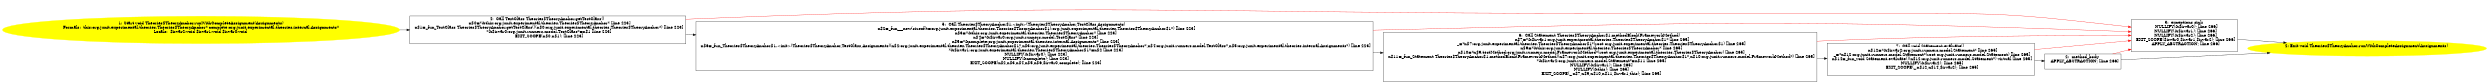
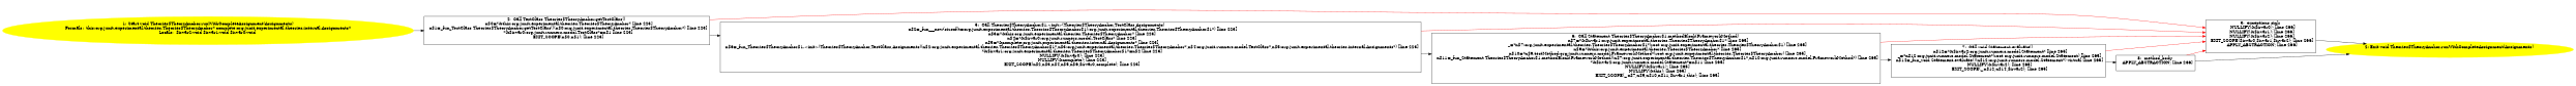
  digraph {
    rankdir=LR
    node [shape=box]
    n1 [color=yellow label="1: Start void Theories$TheoryAnchor.runWithCompleteAssignment(Assignments)\nFormals:  this:org.junit.experimental.theories.Theories$TheoryAnchor* complete:org.junit.experimental.theories.internal.Assignments*\nLocals:  $irvar2:void $irvar1:void $irvar0:void \n  " style=filled shape=""]
    n2 [label="4:  Call TestClass Theories$TheoryAnchor.getTestClass() \n   n$0=*&this:org.junit.experimental.theories.Theories$TheoryAnchor* [line 223]\n  n$1=_fun_TestClass Theories$TheoryAnchor.getTestClass()(n$0:org.junit.experimental.theories.Theories$TheoryAnchor*) [line 223]\n  *&$irvar0:org.junit.runners.model.TestClass*=n$1 [line 223]\n  EXIT_SCOPE(n$0,n$1); [line 223]\n "]
    n3 [label="3:  exceptions sink \n   NULLIFY(&$irvar0); [line 266]\n  NULLIFY(&$irvar1); [line 266]\n  NULLIFY(&$irvar2); [line 266]\n  EXIT_SCOPE($irvar0,$irvar1,$irvar2); [line 266]\n  APPLY_ABSTRACTION; [line 266]\n "]
    n4 [label="5:  Call Theories$TheoryAnchor$1.<init>(Theories$TheoryAnchor,TestClass,Assignments) \n   n$2=_fun___new(sizeof(t=org.junit.experimental.theories.Theories$TheoryAnchor$1):org.junit.experimental.theories.Theories$TheoryAnchor$1*) [line 223]\n  n$3=*&this:org.junit.experimental.theories.Theories$TheoryAnchor* [line 223]\n  n$4=*&$irvar0:org.junit.runners.model.TestClass* [line 223]\n  n$5=*&complete:org.junit.experimental.theories.internal.Assignments* [line 223]\n  n$6=_fun_Theories$TheoryAnchor$1.<init>(Theories$TheoryAnchor,TestClass,Assignments)(n$2:org.junit.experimental.theories.Theories$TheoryAnchor$1*,n$3:org.junit.experimental.theories.Theories$TheoryAnchor*,n$4:org.junit.runners.model.TestClass*,n$5:org.junit.experimental.theories.internal.Assignments*) [line 223]\n  *&$irvar1:org.junit.experimental.theories.Theories$TheoryAnchor$1*=n$2 [line 223]\n  NULLIFY(&$irvar0); [line 223]\n  NULLIFY(&complete); [line 223]\n  EXIT_SCOPE(n$2,n$3,n$4,n$5,n$6,$irvar0,complete); [line 223]\n "]
    n5 [color=yellow label="2: Exit void Theories$TheoryAnchor.runWithCompleteAssignment(Assignments) \n  " style=filled shape=""]
    n6 [label="6:  Call Statement Theories$TheoryAnchor$1.methodBlock(FrameworkMethod) \n   n$7=*&$irvar1:org.junit.experimental.theories.Theories$TheoryAnchor$1* [line 265]\n  _=*n$7:org.junit.experimental.theories.Theories$TheoryAnchor$1*(root org.junit.experimental.theories.Theories$TheoryAnchor$1) [line 265]\n  n$9=*&this:org.junit.experimental.theories.Theories$TheoryAnchor* [line 265]\n  n$10=*n$9.testMethod:org.junit.runners.model.FrameworkMethod*(root org.junit.experimental.theories.Theories$TheoryAnchor) [line 265]\n  n$11=_fun_Statement Theories$TheoryAnchor$1.methodBlock(FrameworkMethod)(n$7:org.junit.experimental.theories.Theories$TheoryAnchor$1*,n$10:org.junit.runners.model.FrameworkMethod*) [line 265]\n  *&$irvar2:org.junit.runners.model.Statement*=n$11 [line 265]\n  NULLIFY(&$irvar1); [line 265]\n  NULLIFY(&this); [line 265]\n  EXIT_SCOPE(_,n$7,n$9,n$10,n$11,$irvar1,this); [line 265]\n "]
    n7 [label="7:  Call void Statement.evaluate() \n   n$12=*&$irvar2:org.junit.runners.model.Statement* [line 265]\n  _=*n$12:org.junit.runners.model.Statement*(root org.junit.runners.model.Statement) [line 265]\n  n$14=_fun_void Statement.evaluate()(n$12:org.junit.runners.model.Statement*) virtual [line 265]\n  NULLIFY(&$irvar2); [line 265]\n  EXIT_SCOPE(_,n$12,n$14,$irvar2); [line 265]\n "]
-   n8 [label="2:  method_body \n   APPLY_ABSTRACTION; [line 266]\n "]
+   n8 [label="8:  method_body \n   APPLY_ABSTRACTION; [line 266]\n "]
    n1 -> n2
    n2 -> n3 [color=red]
    n2 -> n4
    n3 -> n5
    n4 -> n3 [color=red]
    n4 -> n6
    n6 -> n3 [color=red]
    n6 -> n7
    n7 -> n3 [color=red]
    n7 -> n8
    n8 -> n3 [color=red]
    n8 -> n5
  }
